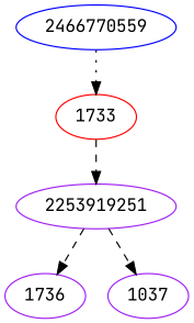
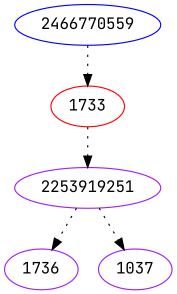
  strict digraph {
    fontname="JetBrains Mono"
    node [color=purple fontname="JetBrains Mono"]
    edge [fontname="JetBrains Mono" style=dashed]
    1733 [color=red]
    2253919251
    1736
    n4 [label=1037]
    2466770559 [color=blue]
-   1733 -> 2253919251
-   2253919251 -> 1736
-   2253919251 -> n4
+   1733 -> 2253919251 [style=dotted]
+   2253919251 -> 1736 [style=dotted]
+   2253919251 -> n4 [style=dotted]
    2466770559 -> 1733 [style=dotted]
  }
